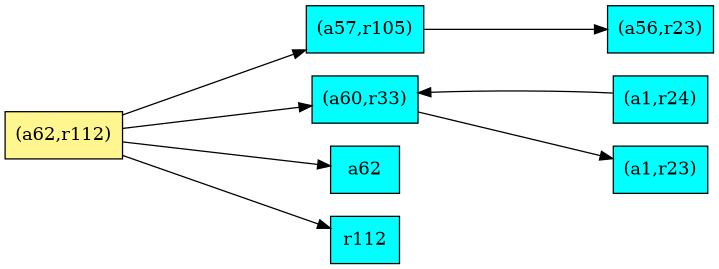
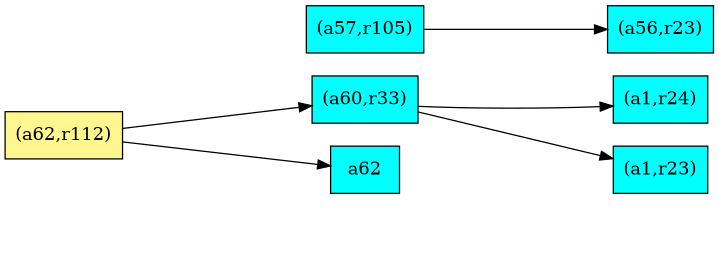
  digraph {
    rankdir=LR
    ranksep=2.0
    node [fillcolor=cyan shape=record style=filled]
    n1 [label="{(a56,r23)}"]
    n2 [label="{(a57,r105)}"]
    n3 [label="{(a1,r23)}"]
    n4 [label="{(a1,r24)}"]
    n5 [fillcolor=khaki1 label="{(a62,r112)}"]
    n6 [label="{(a60,r33)}"]
    n7 [label="{a62}"]
-   n8 [label="{r112}"]
    n2 -> n1
-   n5 -> n2
    n5 -> n6
    n5 -> n7
-   n5 -> n8
    n6 -> n3
-   n4 -> n6
+   n6 -> n4
  }
